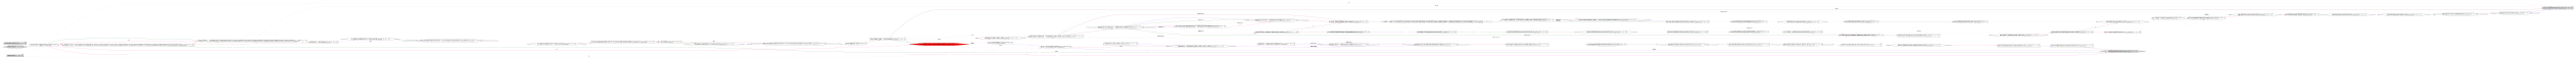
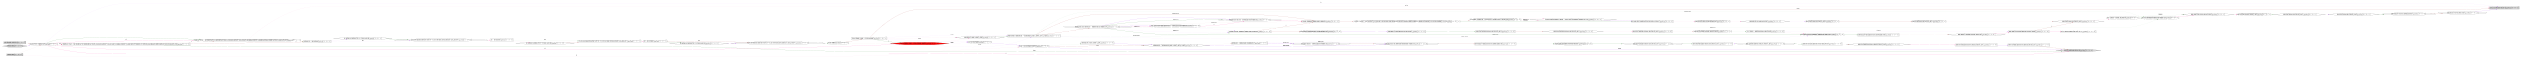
  digraph {
    fontname="Courier Prime"
    rankdir=LR
    node [fillcolor=white fontname="Courier Prime" shape=hexagon style=filled]
    edge [color=brown fontname="Courier Prime" style=solid]
    n1 [label="assertTrue(deletes.getLiveDocs().get(2))@@@37@@@['0', '0', '1']"]
    n2 [label="assertEquals(0,deletes.numPendingDeletes())@@@38@@@['0', '0', '1']"]
    n3 [label="assertEquals(1,deletes.getDelCount())@@@39@@@['0', '0', '1']"]
    n4 [label="assertEquals(1,reader.leaves().size())@@@16@@@['1', '1', '1']"]
    n5 [label="SegmentReader segmentReader = (SegmentReader)reader.leaves().get(0).reader()@@@17@@@['1', '1', '1']" shape=folder]
    n6 [label="pendingSoftDeletes.onNewReader(segmentReader,segmentInfo)@@@20@@@['1', '1', '0']" shape=folder]
    n7 [label="deletes.onNewReader(segmentReader,segmentInfo)@@@20@@@['0', '0', '1']" shape=folder]
    n8 [label="deletes.onNewReader(segmentReader,segmentInfo)@@@33@@@['0', '0', '1']" shape=cylinder]
    n9 [label="pendingSoftDeletes.onNewReader(segmentReader,segmentInfo)@@@28@@@['1', '1', '0']" shape=cylinder]
    n10 [label="SegmentCommitInfo segmentInfo = segmentReader.getSegmentInfo()@@@18@@@['1', '1', '1']"]
    n11 [label="doc.add(new StringField(\"id\",\"2\",Field.Store.YES))@@@9@@@['1', '1', '1']"]
    n12 [label="writer.softUpdateDocument(new Term(\"id\",\"2\"),doc,new NumericDocValuesField(\"_soft_deletes\",1))@@@10@@@['1', '1', '1']" shape=folder]
    n13 [label="doc = new Document()@@@11@@@['1', '1', '1']" shape=folder]
    n14 [label="Directory dir = newDirectory()@@@3@@@['1', '1', '1']" shape=cylinder]
    n15 [fillcolor=lightgray label="IOUtils.close(reader,writer,dir)@@@40@@@['0', '0', '1']" shape=folder]
    n16 [label="IndexWriter writer = new IndexWriter(dir,newIndexWriterConfig().setSoftDeletesField(\"_soft_deletes\").setMaxBufferedDocs(3).setRAMBufferSizeMB(IndexWriterConfig.DISABLE_AUTO_FLUSH))@@@4@@@['0', '0', '1']" shape=cylinder]
    n17 [fillcolor=red label="DirectoryReader reader = DirectoryReader.open(dir)@@@15@@@['0', '1', '0']"]
    n18 [fillcolor=lightgray label="IOUtils.close(reader,writer,dir)@@@50@@@['1', '1', '0']"]
    n19 [label="IndexWriter writer = new IndexWriter(dir,newIndexWriterConfig().setSoftDeletesField(\"_soft_deletes\").setMaxBufferedDocs(10).setMergePolicy(NoMergePolicy.INSTANCE).setRAMBufferSizeMB(IndexWriterConfig.DISABLE_AUTO_FLUSH))@@@4@@@['1', '1', '0']" shape=folder]
    n20 [label="Document doc = new Document()@@@5@@@['1', '1', '1']" shape=folder]
    n21 [label="IOUtils.close(reader)@@@34@@@['1', '1', '0']" shape=cylinder]
    n22 [label="reader = DirectoryReader.open(dir)@@@35@@@['1', '1', '0']" shape=cylinder]
    n23 [label="segmentReader = (SegmentReader)reader.leaves().get(0).reader()@@@37@@@['1', '1', '0']"]
    n24 [label="assertEquals(1,reader.leaves().size())@@@36@@@['1', '1', '0']" shape=folder]
    n25 [label="assertFalse(pendingSoftDeletes.getLiveDocs().get(1))@@@24@@@['1', '1', '0']"]
    n26 [label="assertTrue(pendingSoftDeletes.getLiveDocs().get(2))@@@25@@@['1', '1', '0']" shape=folder]
    n27 [label="assertNull(pendingSoftDeletes.getHardLiveDocs())@@@26@@@['1', '1', '0']" shape=cylinder]
    n28 [label="assertFalse(pendingSoftDeletes.getLiveDocs().get(1))@@@44@@@['1', '1', '0']" shape=folder]
    n29 [label="assertTrue(pendingSoftDeletes.getLiveDocs().get(2))@@@45@@@['1', '1', '0']"]
    n30 [label="assertNotNull(pendingSoftDeletes.getHardLiveDocs())@@@46@@@['1', '1', '0']" shape=folder]
    n31 [label="writer.softUpdateDocument(new Term(\"id\",\"1\"),doc,new NumericDocValuesField(\"_soft_deletes\",1))@@@7@@@['1', '1', '1']"]
    n32 [label="doc.add(new StringField(\"id\",\"1\",Field.Store.YES))@@@6@@@['1', '1', '1']"]
+   n33 [label="doc = new Document()@@@8@@@['1', '1', '1']" shape=folder]
    n34 [label="assertEquals(0,pendingSoftDeletes.numPendingDeletes())@@@21@@@['1', '1', '0']" shape=cylinder]
    n35 [label="FieldInfo fieldInfo = new FieldInfo(\"_soft_deletes\",1,false,false,false,IndexOptions.NONE,DocValuesType.NUMERIC,segmentInfo.getNextDocValuesGen(),Collections.emptyMap(),0,0,true)@@@21@@@['0', '0', '1']" shape=cylinder]
    n36 [label="assertEquals(1,pendingSoftDeletes.getDelCount())@@@22@@@['1', '1', '0']" shape=folder]
    n37 [label="assertSame(liveDocs,deletes.getLiveDocs())@@@34@@@['0', '0', '1']"]
    n38 [label="assertTrue(deletes.getLiveDocs().get(0))@@@35@@@['0', '0', '1']" shape=cylinder]
    n39 [label="assertFalse(deletes.getLiveDocs().get(1))@@@36@@@['0', '0', '1']"]
    n40 [label="Bits liveDocs = deletes.getLiveDocs()@@@32@@@['0', '0', '1']" shape=cylinder]
    n41 [fillcolor=lightgray label="testDeleteSoft['0', '1', '0']"]
    n42 [label="assertFalse(pendingSoftDeletes.getHardLiveDocs().get(0))@@@47@@@['1', '1', '0']"]
    n43 [label="assertTrue(pendingSoftDeletes.getHardLiveDocs().get(1))@@@48@@@['1', '1', '0']" shape=folder]
    n44 [label="Bits liveDocs = pendingSoftDeletes.getLiveDocs()@@@27@@@['1', '1', '0']" shape=folder]
    n45 [label="doc.add(new StringField(\"id\",\"2\",Field.Store.YES))@@@12@@@['1', '1', '1']"]
    n46 [label="writer.softUpdateDocument(new Term(\"id\",\"2\"),doc,new NumericDocValuesField(\"_soft_deletes\",1))@@@13@@@['1', '1', '1']"]
    n47 [label="writer.commit()@@@14@@@['1', '1', '1']" shape=cylinder]
    n48 [label="PendingDeletes deletes = newPendingDeletes(segmentInfo)@@@19@@@['0', '0', '1']"]
    n49 [label="assertEquals(1,deletes.getDelCount())@@@28@@@['0', '0', '1']"]
    n50 [label="assertTrue(deletes.getLiveDocs().get(0))@@@29@@@['0', '0', '1']" shape=cylinder]
    n51 [label="assertFalse(deletes.getLiveDocs().get(1))@@@30@@@['0', '0', '1']" shape=cylinder]
    n52 [label="List<DocValuesFieldUpdates> updates = Arrays.asList(singleUpdate(docsDeleted,3,true))@@@23@@@['0', '0', '1']"]
    n53 [label="deletes.onDocValuesUpdate(fieldInfo,update.iterator())@@@25@@@['0', '0', '1']" shape=folder]
    n54 [label="assertEquals(0,deletes.numPendingDeletes())@@@27@@@['0', '0', '1']" shape=cylinder]
    n55 [label="segmentInfo = segmentReader.getSegmentInfo()@@@38@@@['1', '1', '0']" shape=folder]
    n56 [label="pendingSoftDeletes.onNewReader(segmentReader,segmentInfo)@@@40@@@['1', '1', '0']"]
    n57 [label="pendingSoftDeletes = newPendingDeletes(segmentInfo)@@@39@@@['1', '1', '0']"]
    n58 [label="assertEquals(0,pendingSoftDeletes.numPendingDeletes())@@@41@@@['1', '1', '0']" shape=folder]
    n59 [label="assertEquals(2,pendingSoftDeletes.getDelCount())@@@42@@@['1', '1', '0']" shape=cylinder]
    n60 [label="assertFalse(pendingSoftDeletes.getLiveDocs().get(0))@@@43@@@['1', '1', '0']"]
    n61 [label="assertTrue(deletes.getLiveDocs().get(2))@@@31@@@['0', '0', '1']"]
    n62 [label="assertSame(liveDocs,pendingSoftDeletes.getLiveDocs())@@@31@@@['1', '1', '0']" shape=folder]
    n63 [label="assertEquals(0,pendingSoftDeletes.numPendingDeletes())@@@29@@@['1', '1', '0']" shape=folder]
    n64 [label="writer.deleteDocuments(new Term(\"id\",\"1\"))@@@32@@@['1', '1', '0']" shape=folder]
    n65 [label="List<Integer> docsDeleted = Arrays.asList(1,DocIdSetIterator.NO_MORE_DOCS)@@@22@@@['0', '0', '1']" shape=cylinder]
    n66 [label="PendingSoftDeletes pendingSoftDeletes = newPendingDeletes(segmentInfo)@@@19@@@['1', '1', '0']" shape=cylinder]
    n67 [label="assertTrue(pendingSoftDeletes.getHardLiveDocs().get(2))@@@49@@@['1', '1', '0']" shape=folder]
    n68 [label="assertTrue(pendingSoftDeletes.getLiveDocs().get(0))@@@23@@@['1', '1', '0']" shape=folder]
    n69 [label="DirectoryReader reader = writer.getReader()@@@15@@@['1', '0', '1']" shape=folder]
    n70 [fillcolor=lightgray label="testUpdateAppliedOnlyOnce['0', '0', '1']" shape=folder]
    n71 [label="assertEquals(1,pendingSoftDeletes.getDelCount())@@@30@@@['1', '1', '0']"]
    n72 [fillcolor=lightgray label="testDeleteSoft['1', '0', '0']" shape=folder]
    n1 -> n2 [color=darkgreen]
    n2 -> n3
    n3 -> n15 [color=purple]
    n4 -> n5 [color=darkgreen]
    n5 -> n6 [color=darkgreen label=segmentReader style=dotted]
    n5 -> n7 [label=segmentReader]
    n5 -> n8 [color=darkgreen label=segmentReader style=dotted]
    n5 -> n9 [color=purple label=segmentReader style=dotted]
    n5 -> n10
    n6 -> n7 [label=0]
    n6 -> n34
    n7 -> n35
    n8 -> n37 [color=deeppink]
    n9 -> n63 [color=darkgreen]
    n10 -> n6 [color=purple label=segmentInfo style=dotted]
    n10 -> n7 [label=segmentInfo style=dotted]
    n10 -> n8 [color=darkgreen label=segmentInfo style=dotted]
    n10 -> n9 [color=darkgreen label=segmentInfo]
    n10 -> n48 [color=darkgreen label=segmentInfo]
    n10 -> n48 [color=purple]
    n10 -> n66 [color=deeppink label=segmentInfo]
    n10 -> n66 [color=purple]
    n11 -> n12
    n12 -> n13 [color=deeppink style=dotted]
    n13 -> n45 [color=darkgreen]
    n13 -> n46 [label=doc]
    n14 -> n15 [color=purple label=dir style=dotted]
    n14 -> n16 [color=darkgreen]
    n14 -> n16 [color=deeppink label=dir]
    n14 -> n17 [color=deeppink label=dir]
    n14 -> n18 [color=deeppink label=0]
    n14 -> n19 [label=dir style=dotted]
    n14 -> n19 [color=deeppink style=dotted]
    n16 -> n15 [color=deeppink label=writer style=dotted]
    n16 -> n20 [color=darkgreen style=dotted]
    n17 -> n4 [color=deeppink style=dotted]
    n17 -> n5 [color=purple label=reader style=dotted]
    n17 -> n21 [color=purple label=reader style=dotted]
    n19 -> n16 [label=0 style=dotted]
    n19 -> n18 [color=darkgreen label=writer]
    n19 -> n20
    n20 -> n31 [color=purple label=doc style=dotted]
    n20 -> n32 [color=purple style=dotted]
    n21 -> n22 [color=purple]
    n22 -> n18 [color=purple label=reader]
    n22 -> n23 [label=reader]
    n22 -> n24 [color=darkgreen style=dotted]
    n23 -> n55 [style=dotted]
    n23 -> n56 [color=purple label=segmentReader]
    n24 -> n23 [color=purple]
    n25 -> n26 [color=deeppink style=dotted]
    n26 -> n27 [style=dotted]
    n27 -> n44 [color=darkgreen style=dotted]
    n28 -> n29 [color=purple style=dotted]
    n29 -> n30 [color=darkgreen]
    n30 -> n42 [style=dotted]
+   n31 -> n33 [color=deeppink]
    n32 -> n31 [color=darkgreen]
+   n33 -> n11 [color=deeppink style=dotted]
+   n33 -> n12 [color=darkgreen label=doc style=dotted]
    n34 -> n36 [color=purple]
    n35 -> n53 [color=darkgreen label=fieldInfo]
    n35 -> n65 [style=dotted]
    n36 -> n68 [color=darkgreen]
    n37 -> n38 [color=deeppink]
    n38 -> n39 [color=darkgreen]
    n39 -> n1 [color=purple style=dotted]
    n40 -> n8 [color=darkgreen style=dotted]
    n40 -> n37 [color=darkgreen label=liveDocs style=dotted]
    n41 -> n14 [color=purple style=dotted]
    n42 -> n43 [color=deeppink]
    n43 -> n67 [color=purple]
    n44 -> n9 [color=deeppink style=dotted]
    n44 -> n62 [color=purple label=liveDocs style=dotted]
    n45 -> n46 [color=purple]
    n46 -> n47 [color=darkgreen style=dotted]
    n47 -> n17 [style=dotted]
    n47 -> n69
    n48 -> n7 [color=deeppink]
    n49 -> n50 [color=purple style=dotted]
    n50 -> n51
    n51 -> n61 [style=dotted]
    n52 -> n53 [color=purple]
    n53 -> n54 [color=deeppink style=dotted]
    n54 -> n49 [color=deeppink style=dotted]
    n55 -> n56 [color=purple label=segmentInfo style=dotted]
    n55 -> n57 [color=purple style=dotted]
    n55 -> n57 [color=purple label=segmentInfo]
    n56 -> n58
    n57 -> n56
    n58 -> n59 [color=darkgreen style=dotted]
    n59 -> n60 [color=darkgreen]
    n60 -> n28 [color=darkgreen]
    n61 -> n40 [color=deeppink style=dotted]
    n62 -> n61 [label=0]
    n62 -> n64 [color=deeppink]
    n63 -> n71 [style=dotted]
    n65 -> n52 [color=deeppink style=dotted]
    n65 -> n52 [color=deeppink label=docsDeleted style=dotted]
    n66 -> n6 [color=purple style=dotted]
    n66 -> n48 [color=deeppink label=0]
    n67 -> n18
    n68 -> n25
    n69 -> n4 [color=deeppink style=dotted]
    n69 -> n5 [color=purple label=reader style=dotted]
    n69 -> n15 [label=reader]
    n69 -> n17 [color=darkgreen label=0]
    n69 -> n21 [color=purple label=reader style=dotted]
    n70 -> n14 [style=dotted]
    n71 -> n62 [color=deeppink]
    n72 -> n14 [style=dotted]
    n72 -> n22 [color=deeppink label=dir style=dotted]
  }
